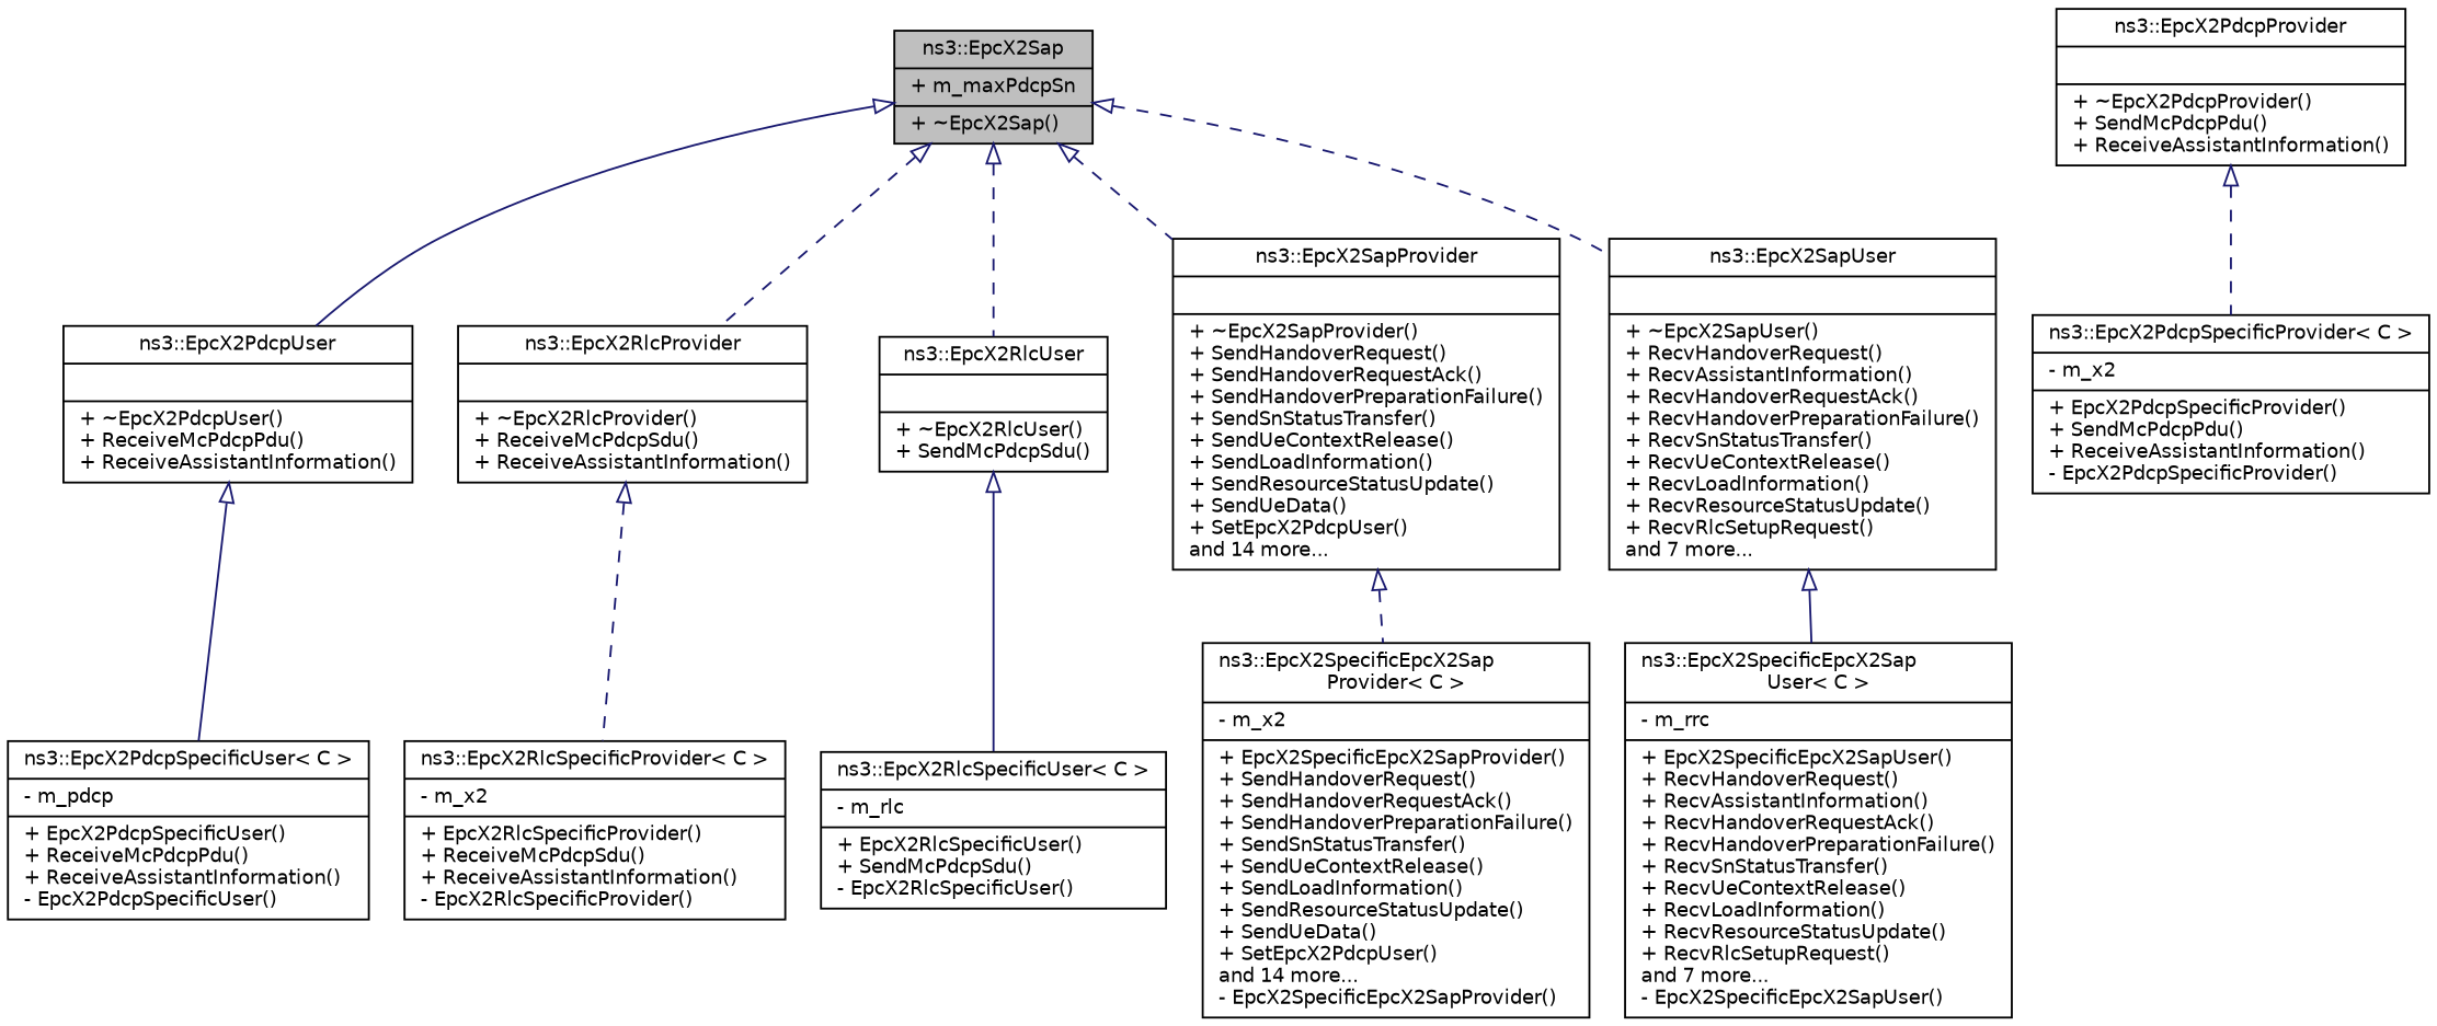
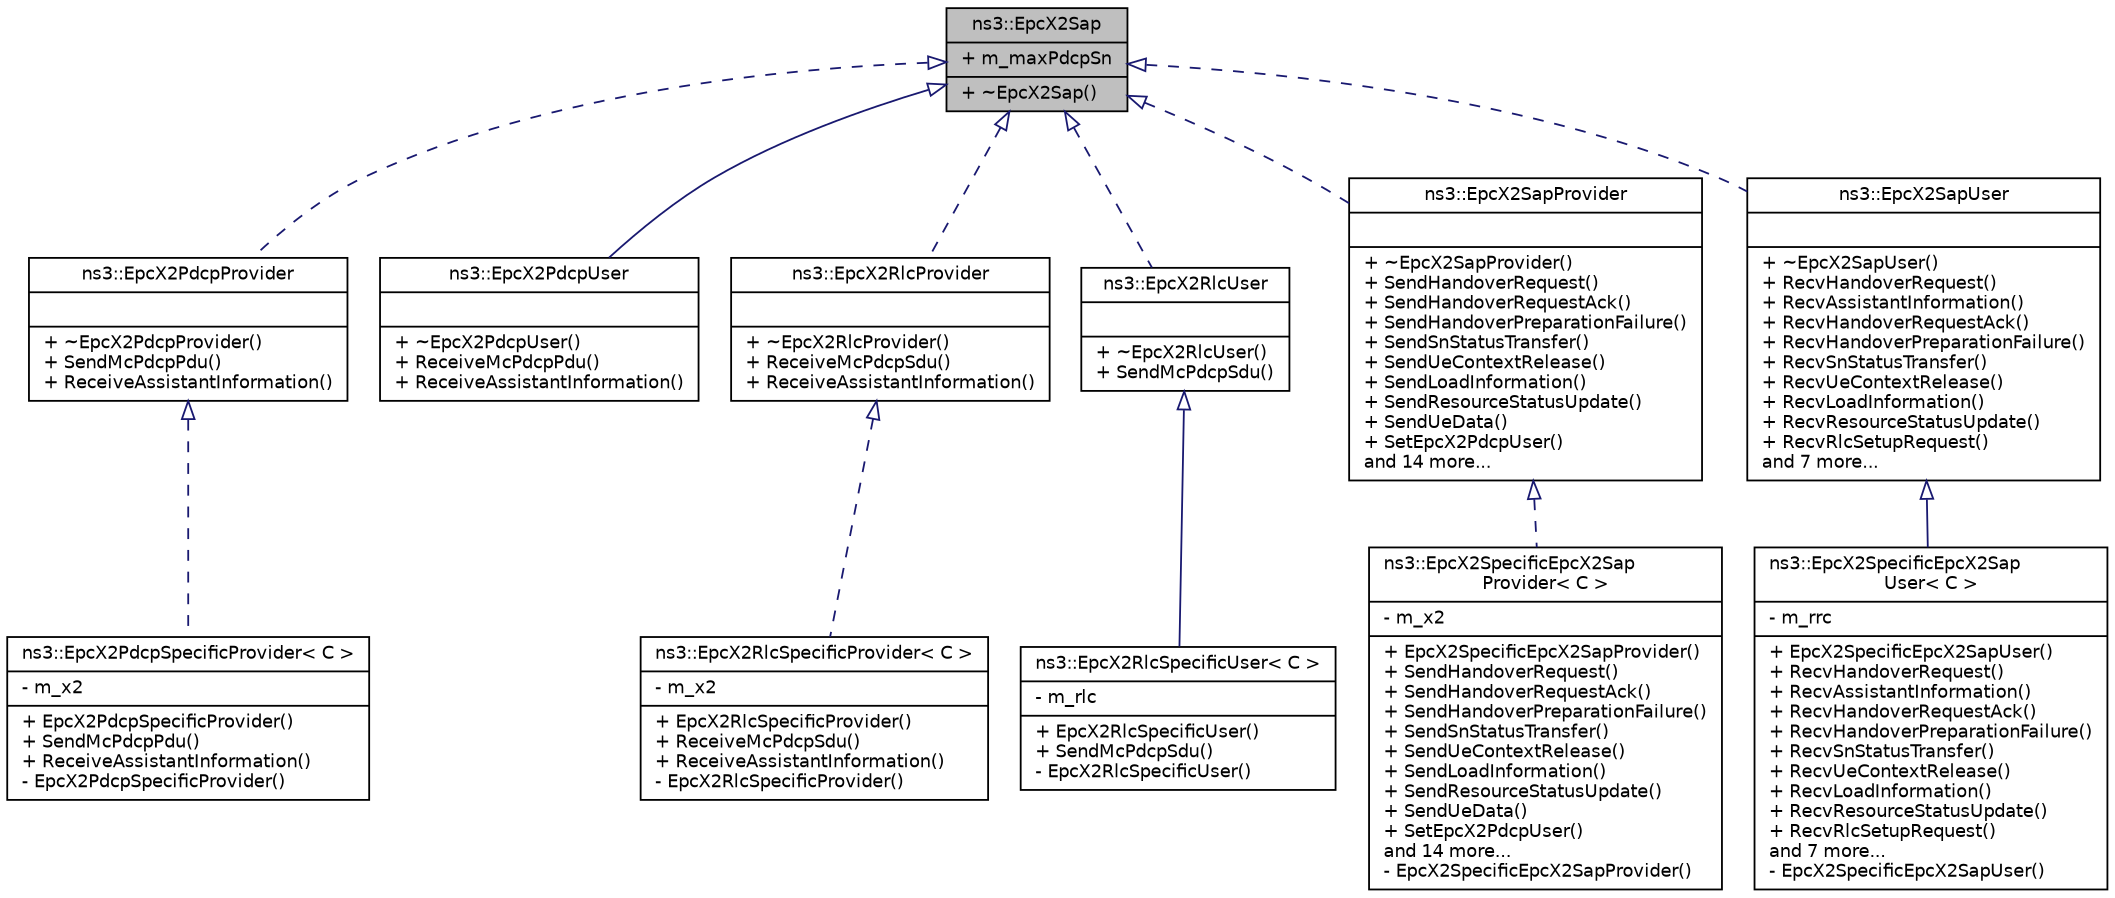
  digraph {
    node [color=black fillcolor=white fontname=Helvetica fontsize=10 shape=record style=filled]
    edge [arrowtail=onormal color=midnightblue dir=back fontname=Helvetica fontsize=10 labelfontname=Helvetica labelfontsize=10 style=dashed]
    n1 [fillcolor=grey75 fontcolor=black height=0.2 label="{ns3::EpcX2Sap\n|+ m_maxPdcpSn\l|+ ~EpcX2Sap()\l}" width=0.4]
    n2 [height=0.2 label="{ns3::EpcX2PdcpProvider\n||+ ~EpcX2PdcpProvider()\l+ SendMcPdcpPdu()\l+ ReceiveAssistantInformation()\l}" width=0.4]
    n3 [height=0.2 label="{ns3::EpcX2PdcpUser\n||+ ~EpcX2PdcpUser()\l+ ReceiveMcPdcpPdu()\l+ ReceiveAssistantInformation()\l}" width=0.4]
    n4 [height=0.2 label="{ns3::EpcX2RlcProvider\n||+ ~EpcX2RlcProvider()\l+ ReceiveMcPdcpSdu()\l+ ReceiveAssistantInformation()\l}" width=0.4]
    n5 [height=0.2 label="{ns3::EpcX2RlcUser\n||+ ~EpcX2RlcUser()\l+ SendMcPdcpSdu()\l}" width=0.4]
    n6 [height=0.2 label="{ns3::EpcX2SapProvider\n||+ ~EpcX2SapProvider()\l+ SendHandoverRequest()\l+ SendHandoverRequestAck()\l+ SendHandoverPreparationFailure()\l+ SendSnStatusTransfer()\l+ SendUeContextRelease()\l+ SendLoadInformation()\l+ SendResourceStatusUpdate()\l+ SendUeData()\l+ SetEpcX2PdcpUser()\land 14 more...\l}" width=0.4]
    n7 [height=0.2 label="{ns3::EpcX2SapUser\n||+ ~EpcX2SapUser()\l+ RecvHandoverRequest()\l+ RecvAssistantInformation()\l+ RecvHandoverRequestAck()\l+ RecvHandoverPreparationFailure()\l+ RecvSnStatusTransfer()\l+ RecvUeContextRelease()\l+ RecvLoadInformation()\l+ RecvResourceStatusUpdate()\l+ RecvRlcSetupRequest()\land 7 more...\l}" width=0.4]
    n8 [height=0.2 label="{ns3::EpcX2PdcpSpecificProvider\< C \>\n|- m_x2\l|+ EpcX2PdcpSpecificProvider()\l+ SendMcPdcpPdu()\l+ ReceiveAssistantInformation()\l- EpcX2PdcpSpecificProvider()\l}" width=0.4]
-   n9 [height=0.2 label="{ns3::EpcX2PdcpSpecificUser\< C \>\n|- m_pdcp\l|+ EpcX2PdcpSpecificUser()\l+ ReceiveMcPdcpPdu()\l+ ReceiveAssistantInformation()\l- EpcX2PdcpSpecificUser()\l}" width=0.4]
    n10 [height=0.2 label="{ns3::EpcX2RlcSpecificProvider\< C \>\n|- m_x2\l|+ EpcX2RlcSpecificProvider()\l+ ReceiveMcPdcpSdu()\l+ ReceiveAssistantInformation()\l- EpcX2RlcSpecificProvider()\l}" width=0.4]
    n11 [height=0.2 label="{ns3::EpcX2RlcSpecificUser\< C \>\n|- m_rlc\l|+ EpcX2RlcSpecificUser()\l+ SendMcPdcpSdu()\l- EpcX2RlcSpecificUser()\l}" width=0.4]
    n12 [height=0.2 label="{ns3::EpcX2SpecificEpcX2Sap\lProvider\< C \>\n|- m_x2\l|+ EpcX2SpecificEpcX2SapProvider()\l+ SendHandoverRequest()\l+ SendHandoverRequestAck()\l+ SendHandoverPreparationFailure()\l+ SendSnStatusTransfer()\l+ SendUeContextRelease()\l+ SendLoadInformation()\l+ SendResourceStatusUpdate()\l+ SendUeData()\l+ SetEpcX2PdcpUser()\land 14 more...\l- EpcX2SpecificEpcX2SapProvider()\l}" width=0.4]
    n13 [height=0.2 label="{ns3::EpcX2SpecificEpcX2Sap\lUser\< C \>\n|- m_rrc\l|+ EpcX2SpecificEpcX2SapUser()\l+ RecvHandoverRequest()\l+ RecvAssistantInformation()\l+ RecvHandoverRequestAck()\l+ RecvHandoverPreparationFailure()\l+ RecvSnStatusTransfer()\l+ RecvUeContextRelease()\l+ RecvLoadInformation()\l+ RecvResourceStatusUpdate()\l+ RecvRlcSetupRequest()\land 7 more...\l- EpcX2SpecificEpcX2SapUser()\l}" width=0.4]
+   n1 -> n2
    n1 -> n3 [style=solid]
    n1 -> n4
    n1 -> n5
    n1 -> n6
    n1 -> n7
    n2 -> n8
-   n3 -> n9 [style=solid]
    n4 -> n10
    n5 -> n11 [style=solid]
    n6 -> n12
    n7 -> n13 [style=solid]
  }
